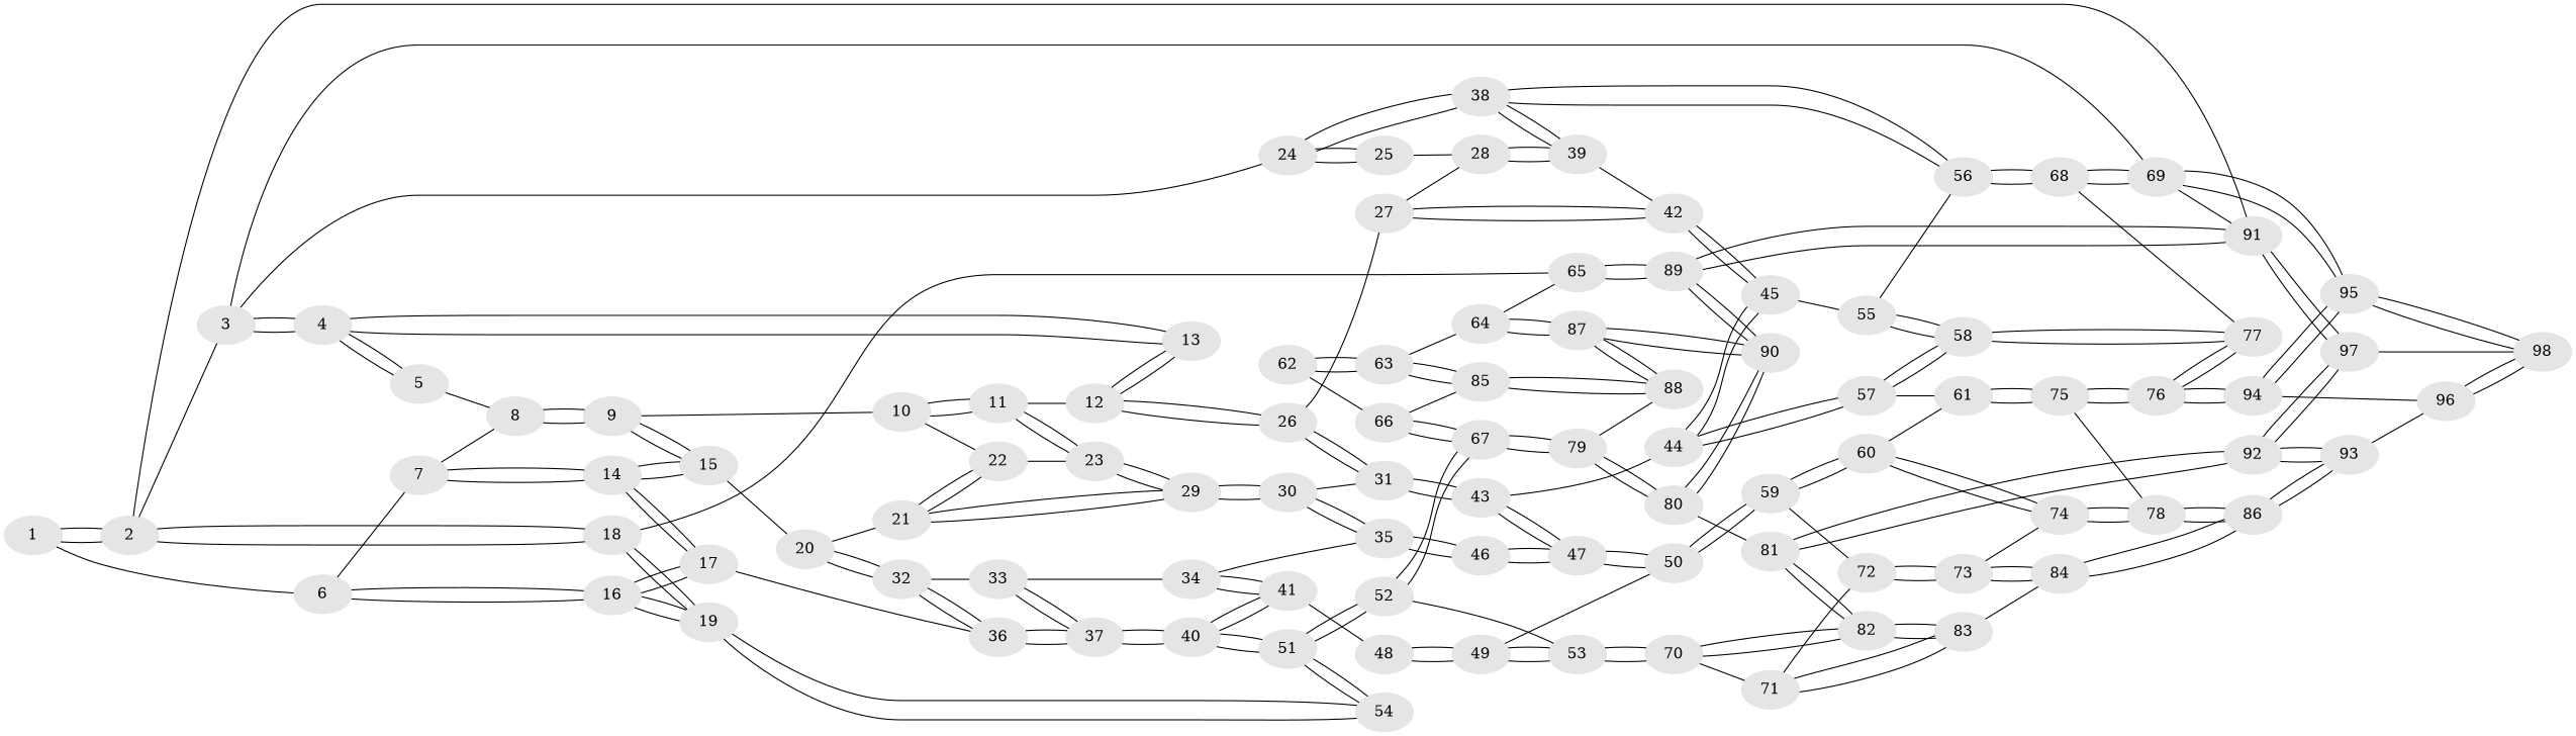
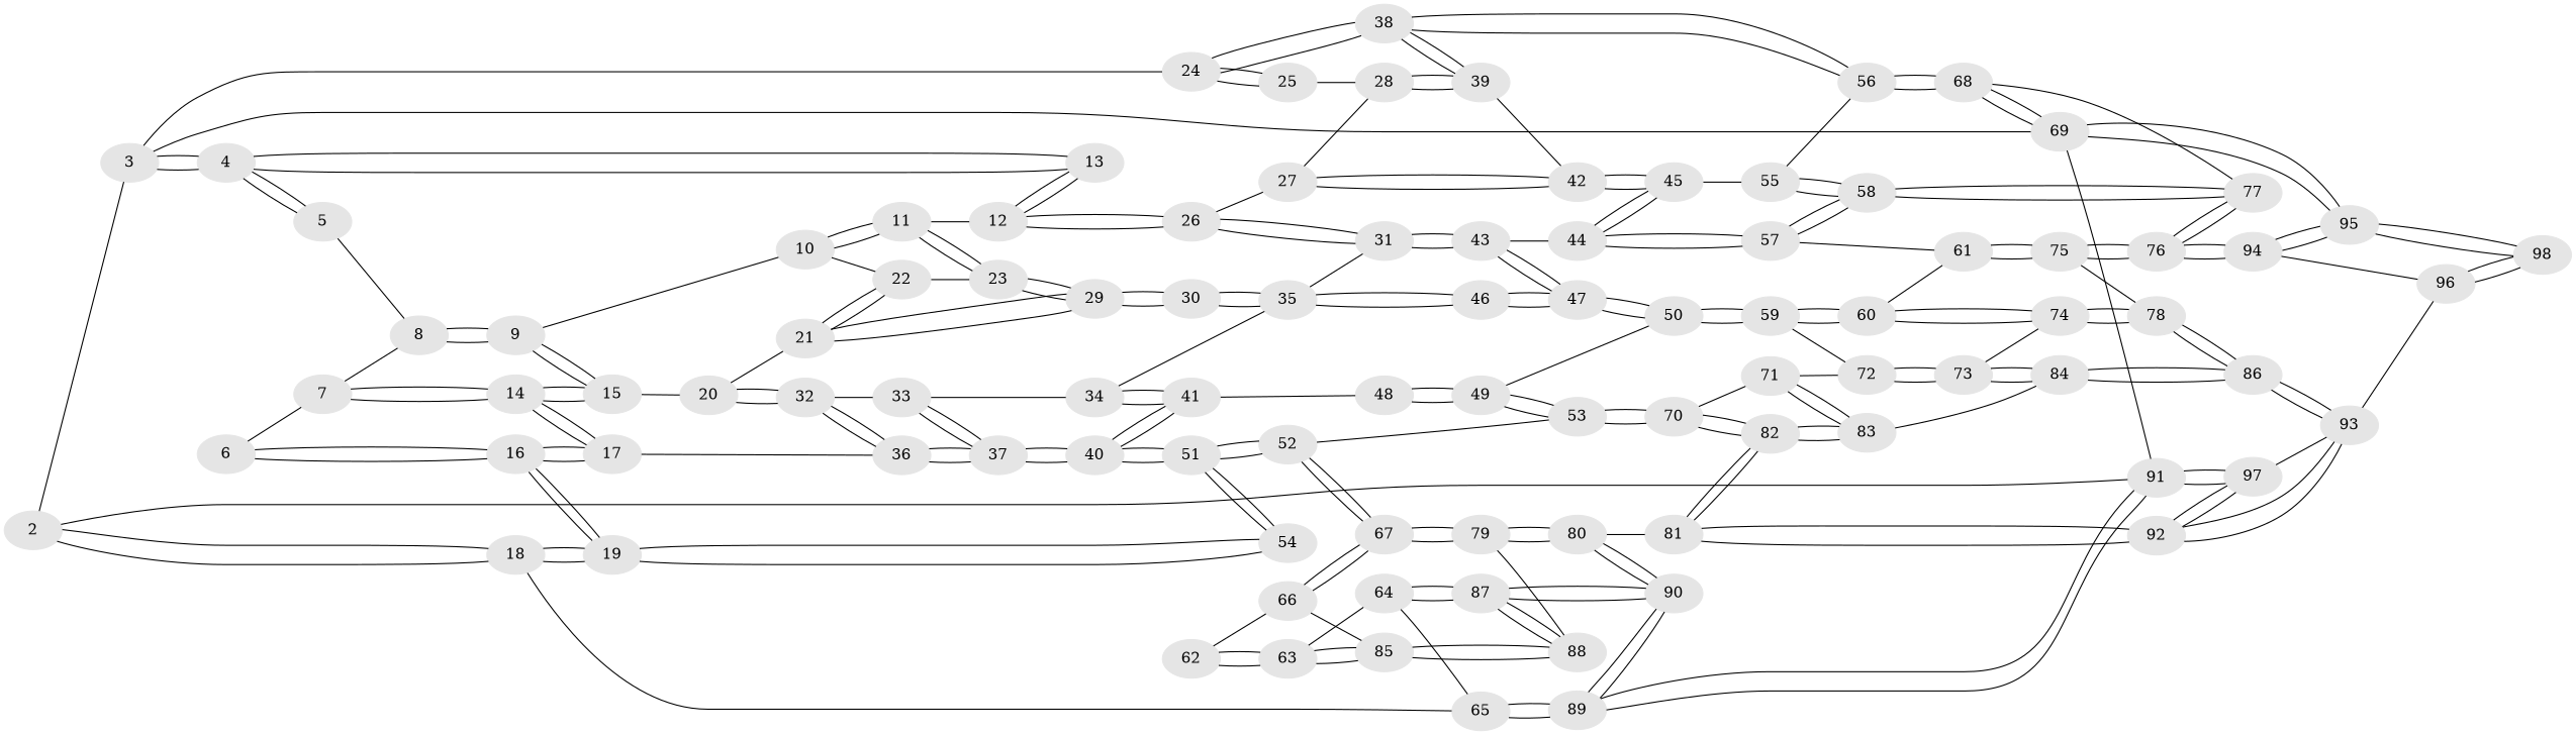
  graph {
    rankdir=LR
    node [color=gray90 style=filled]
-   1
    2
    6
    3
    18
    91
    7
    16
    4
    24
    69
    19
    65
    97
    5
    13
    25
    38
    95
    8
    9
    14
    17
    15
    10
    11
    22
    20
    12
    23
    26
    29
    27
    31
    36
    21
    32
    54
    37
    89
    33
    30
    28
    39
    56
    42
    43
    45
    35
    46
    44
    47
    34
    41
    40
    48
    51
    68
    52
    49
    55
    57
    50
    58
    61
    59
    53
    70
    60
    72
    67
    79
    71
    82
    77
    75
    74
    73
    78
    76
    62
    63
    66
    64
    85
    87
    88
    90
    80
    98
    83
    84
    86
    94
    96
    93
    81
    92
-   1 -- 2
-   1 -- 2
-   1 -- 6
    2 -- 3
    2 -- 18
    2 -- 18
    2 -- 91
    6 -- 7
    6 -- 16
    6 -- 16
    3 -- 4
    3 -- 4
    3 -- 24
    3 -- 69
    18 -- 19
    18 -- 19
    18 -- 65
    91 -- 97
    91 -- 97
    7 -- 8
    7 -- 14
    7 -- 14
    16 -- 19
    16 -- 19
    16 -- 17
    16 -- 17
    4 -- 5
    4 -- 5
    4 -- 13
    4 -- 13
    24 -- 25
    24 -- 25
    24 -- 38
    24 -- 38
    69 -- 91
    69 -- 95
    69 -- 95
    19 -- 54
    19 -- 54
    65 -- 89
    65 -- 89
-   97 -- 98
+   97 -- 93
    5 -- 8
    25 -- 28
    38 -- 39
    38 -- 39
    38 -- 56
    38 -- 56
    95 -- 98
    95 -- 98
    8 -- 9
    8 -- 9
    9 -- 15
    9 -- 15
    9 -- 10
    14 -- 17
    14 -- 17
    14 -- 15
    14 -- 15
    17 -- 36
    15 -- 20
    10 -- 11
    10 -- 11
    10 -- 22
    11 -- 12
    11 -- 23
    11 -- 23
    22 -- 23
    20 -- 21
    20 -- 32
    20 -- 32
    12 -- 13
    12 -- 13
    12 -- 26
    12 -- 26
    23 -- 29
    23 -- 29
    26 -- 27
    26 -- 31
    26 -- 31
    29 -- 30
    29 -- 30
    27 -- 28
    27 -- 42
    27 -- 42
    31 -- 43
    31 -- 43
    36 -- 37
    36 -- 37
    21 -- 22
    21 -- 22
    21 -- 29
    21 -- 29
    32 -- 36
    32 -- 36
    32 -- 33
    37 -- 40
    37 -- 40
    89 -- 91
    89 -- 91
    89 -- 90
    89 -- 90
    33 -- 37
    33 -- 37
    33 -- 34
-   30 -- 31
+   35 -- 31
    30 -- 35
    30 -- 35
    28 -- 39
    28 -- 39
    39 -- 42
    56 -- 68
    56 -- 68
    42 -- 45
    42 -- 45
    43 -- 44
    43 -- 47
    43 -- 47
    45 -- 55
    35 -- 46
    35 -- 46
    46 -- 47
    46 -- 47
    44 -- 45
    44 -- 45
    44 -- 57
    44 -- 57
    47 -- 50
    47 -- 50
    34 -- 35
    34 -- 41
    34 -- 41
    41 -- 48
    40 -- 41
    40 -- 41
    40 -- 51
    40 -- 51
    48 -- 49
    48 -- 49
    51 -- 54
    51 -- 54
    51 -- 52
    51 -- 52
    68 -- 69
    68 -- 69
    68 -- 77
    52 -- 53
    52 -- 67
    52 -- 67
    49 -- 50
    49 -- 53
    49 -- 53
    55 -- 56
    55 -- 58
    55 -- 58
    57 -- 58
    57 -- 58
    57 -- 61
    50 -- 59
    50 -- 59
    58 -- 77
    58 -- 77
    61 -- 75
    61 -- 75
    59 -- 60
    59 -- 60
    59 -- 72
    53 -- 70
    53 -- 70
    70 -- 71
    70 -- 82
    70 -- 82
    60 -- 61
    60 -- 74
    60 -- 74
    72 -- 73
    72 -- 73
    67 -- 79
    67 -- 79
    79 -- 88
    79 -- 80
    79 -- 80
    71 -- 72
    71 -- 83
    71 -- 83
    82 -- 83
    82 -- 83
    75 -- 78
    75 -- 76
    75 -- 76
    74 -- 78
    74 -- 78
    73 -- 74
    73 -- 84
    73 -- 84
    78 -- 86
    78 -- 86
    76 -- 77
    76 -- 77
    76 -- 94
    76 -- 94
    62 -- 63
    62 -- 63
    62 -- 66
    63 -- 64
    63 -- 85
    63 -- 85
    66 -- 67
    66 -- 67
    66 -- 85
    64 -- 65
    64 -- 87
    64 -- 87
    85 -- 88
    85 -- 88
    87 -- 88
    87 -- 88
    87 -- 90
    87 -- 90
    80 -- 90
    80 -- 90
    80 -- 81
    83 -- 84
    84 -- 86
    84 -- 86
    86 -- 93
    86 -- 93
    94 -- 95
    94 -- 95
    94 -- 96
    96 -- 98
    96 -- 98
    93 -- 96
    81 -- 82
    81 -- 82
    81 -- 92
    81 -- 92
    92 -- 97
    92 -- 97
    92 -- 93
    92 -- 93
  }
